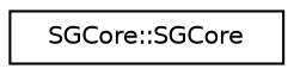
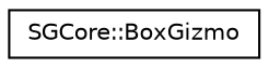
  digraph {
    rankdir=LR
-   n1 [color=black fillcolor=white fontname=Helvetica fontsize=10 height=0.2 label="SGCore::SGCore" shape=record style=filled width=0.4]
+   n1 [color=black fillcolor=white fontname=Helvetica fontsize=10 height=0.2 label="SGCore::BoxGizmo" shape=record style=filled width=0.4]
  }
